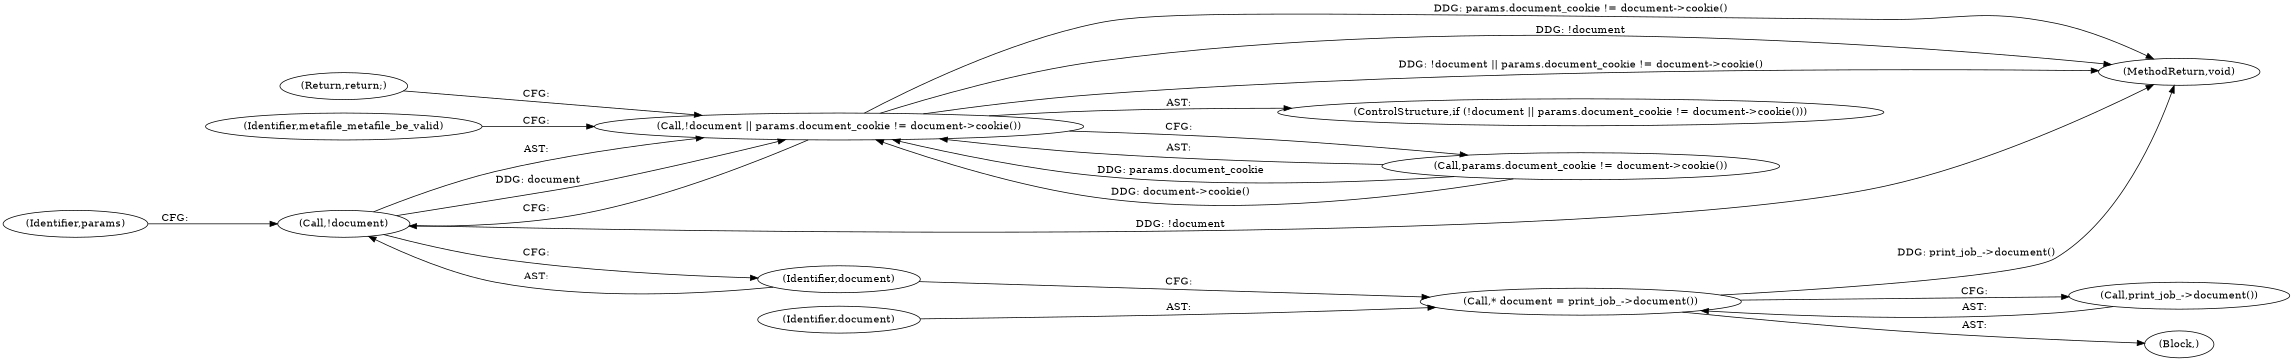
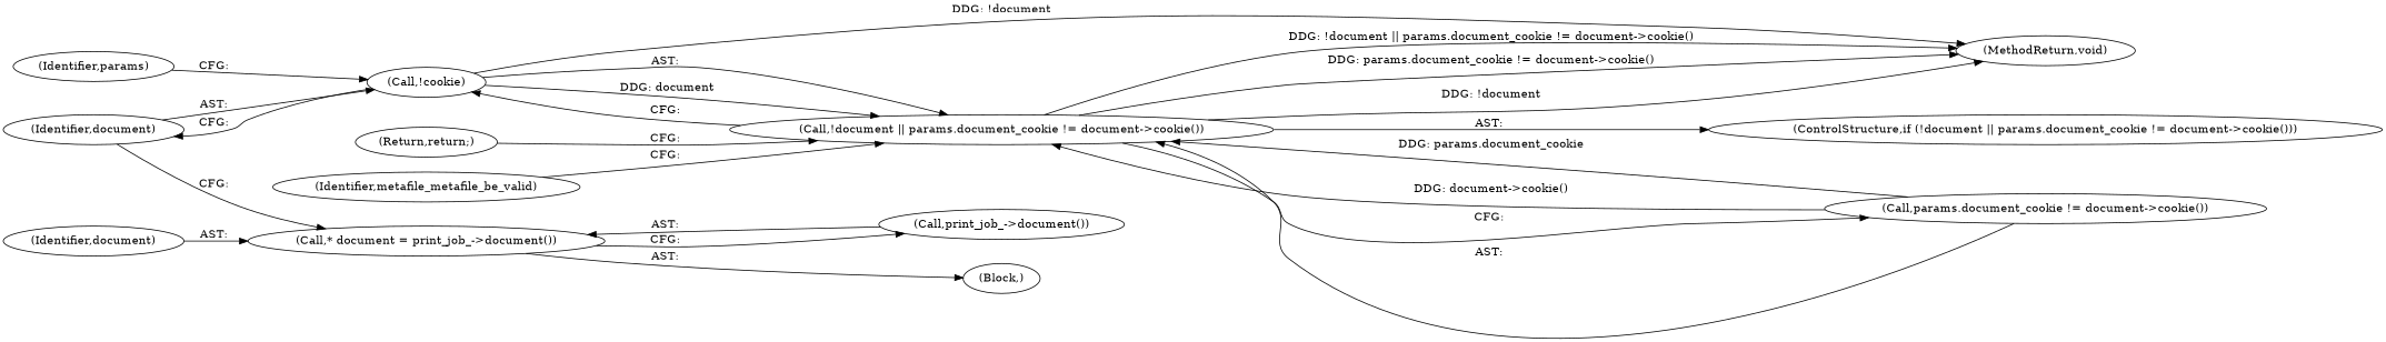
  digraph {
    rankdir=LR
    n1 [label="(Call,* document = print_job_->document())"]
    n2 [label="(Call,print_job_->document())"]
    n3 [label="(MethodReturn,void)"]
    n4 [label="(Block,)"]
-   n5 [label="(Call,!document)"]
+   n5 [label="(Call,!cookie)"]
    n6 [label="(Call,!document || params.document_cookie != document->cookie())"]
    n7 [label="(Identifier,document)"]
    n8 [label="(ControlStructure,if (!document || params.document_cookie != document->cookie()))"]
    n9 [label="(Call,params.document_cookie != document->cookie())"]
    n10 [label="(Return,return;)"]
    n11 [label="(Identifier,metafile_metafile_be_valid)"]
    n12 [label="(Identifier,document)"]
    n13 [label="(Identifier,params)"]
    n1 -> n2 [label="CFG: "]
-   n1 -> n3 [label="DDG: print_job_->document()"]
    n1 -> n4 [label="AST: "]
    n2 -> n1 [label="AST: "]
    n5 -> n3 [label="DDG: !document"]
    n5 -> n6 [label="AST: "]
    n5 -> n6 [label="DDG: document"]
    n5 -> n7 [label="CFG: "]
    n6 -> n3 [label="DDG: params.document_cookie != document->cookie()"]
    n6 -> n3 [label="DDG: !document"]
    n6 -> n3 [label="DDG: !document || params.document_cookie != document->cookie()"]
    n6 -> n5 [label="CFG: "]
    n6 -> n8 [label="AST: "]
    n6 -> n9 [label="CFG: "]
    n7 -> n1 [label="CFG: "]
    n7 -> n5 [label="AST: "]
    n9 -> n6 [label="AST: "]
    n9 -> n6 [label="DDG: params.document_cookie"]
    n9 -> n6 [label="DDG: document->cookie()"]
    n10 -> n6 [label="CFG: "]
    n11 -> n6 [label="CFG: "]
    n12 -> n1 [label="AST: "]
    n13 -> n5 [label="CFG: "]
  }
